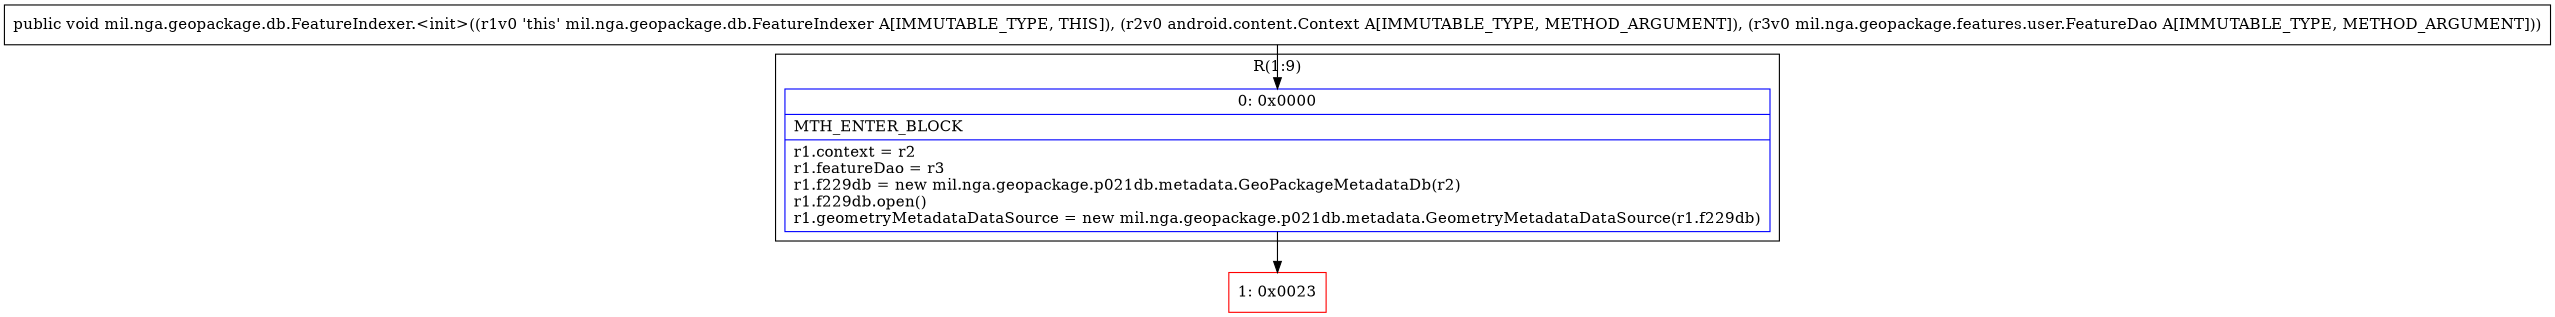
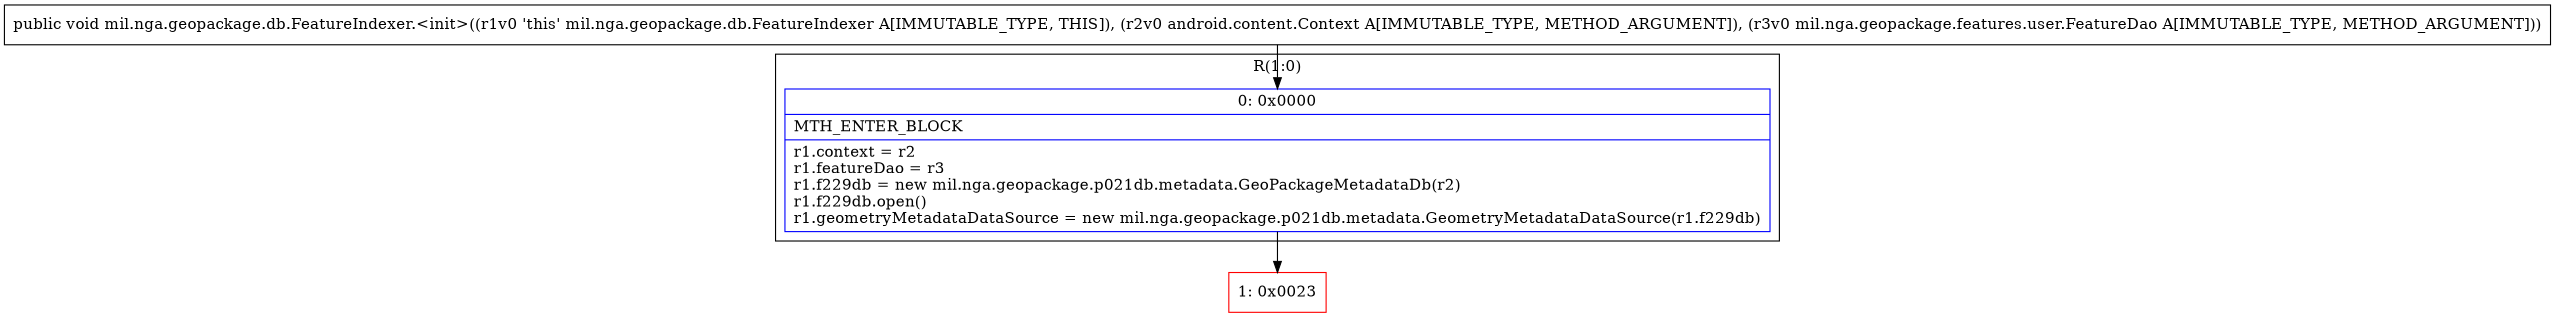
  digraph {
    node [shape=record]
    n1 [color=blue label="{0\:\ 0x0000|MTH_ENTER_BLOCK\l|r1.context = r2\lr1.featureDao = r3\lr1.f229db = new mil.nga.geopackage.p021db.metadata.GeoPackageMetadataDb(r2)\lr1.f229db.open()\lr1.geometryMetadataDataSource = new mil.nga.geopackage.p021db.metadata.GeometryMetadataDataSource(r1.f229db)\l}"]
    n2 [color=red label="{1\:\ 0x0023}"]
    n3 [label="{public void mil.nga.geopackage.db.FeatureIndexer.\<init\>((r1v0 'this' mil.nga.geopackage.db.FeatureIndexer A[IMMUTABLE_TYPE, THIS]), (r2v0 android.content.Context A[IMMUTABLE_TYPE, METHOD_ARGUMENT]), (r3v0 mil.nga.geopackage.features.user.FeatureDao A[IMMUTABLE_TYPE, METHOD_ARGUMENT])) }"]
    subgraph cluster_1 {
-     label="R(1:9)"
+     label="R(1:0)"
      n1
    }
    n1 -> n2
    n3 -> n1
  }
